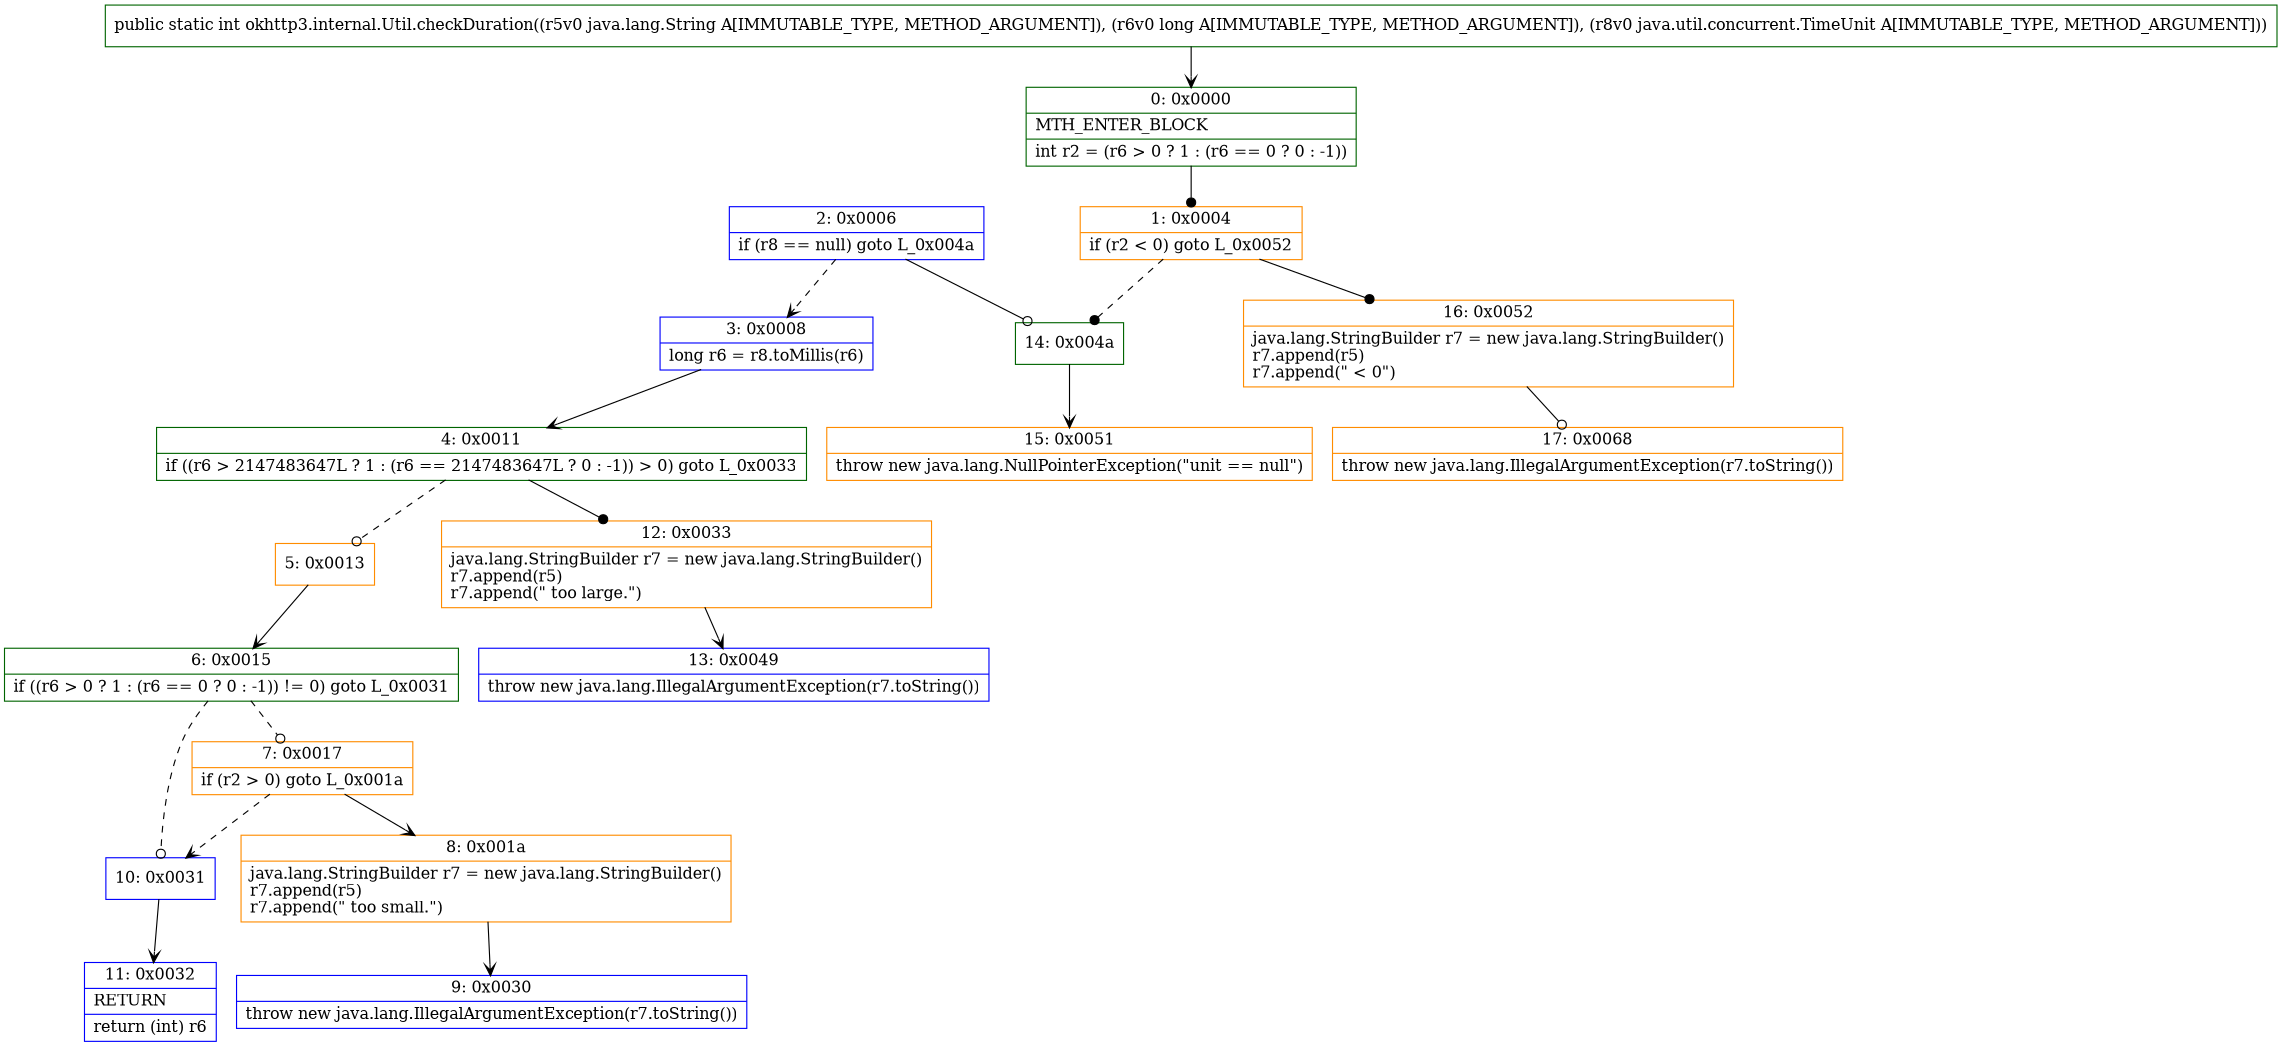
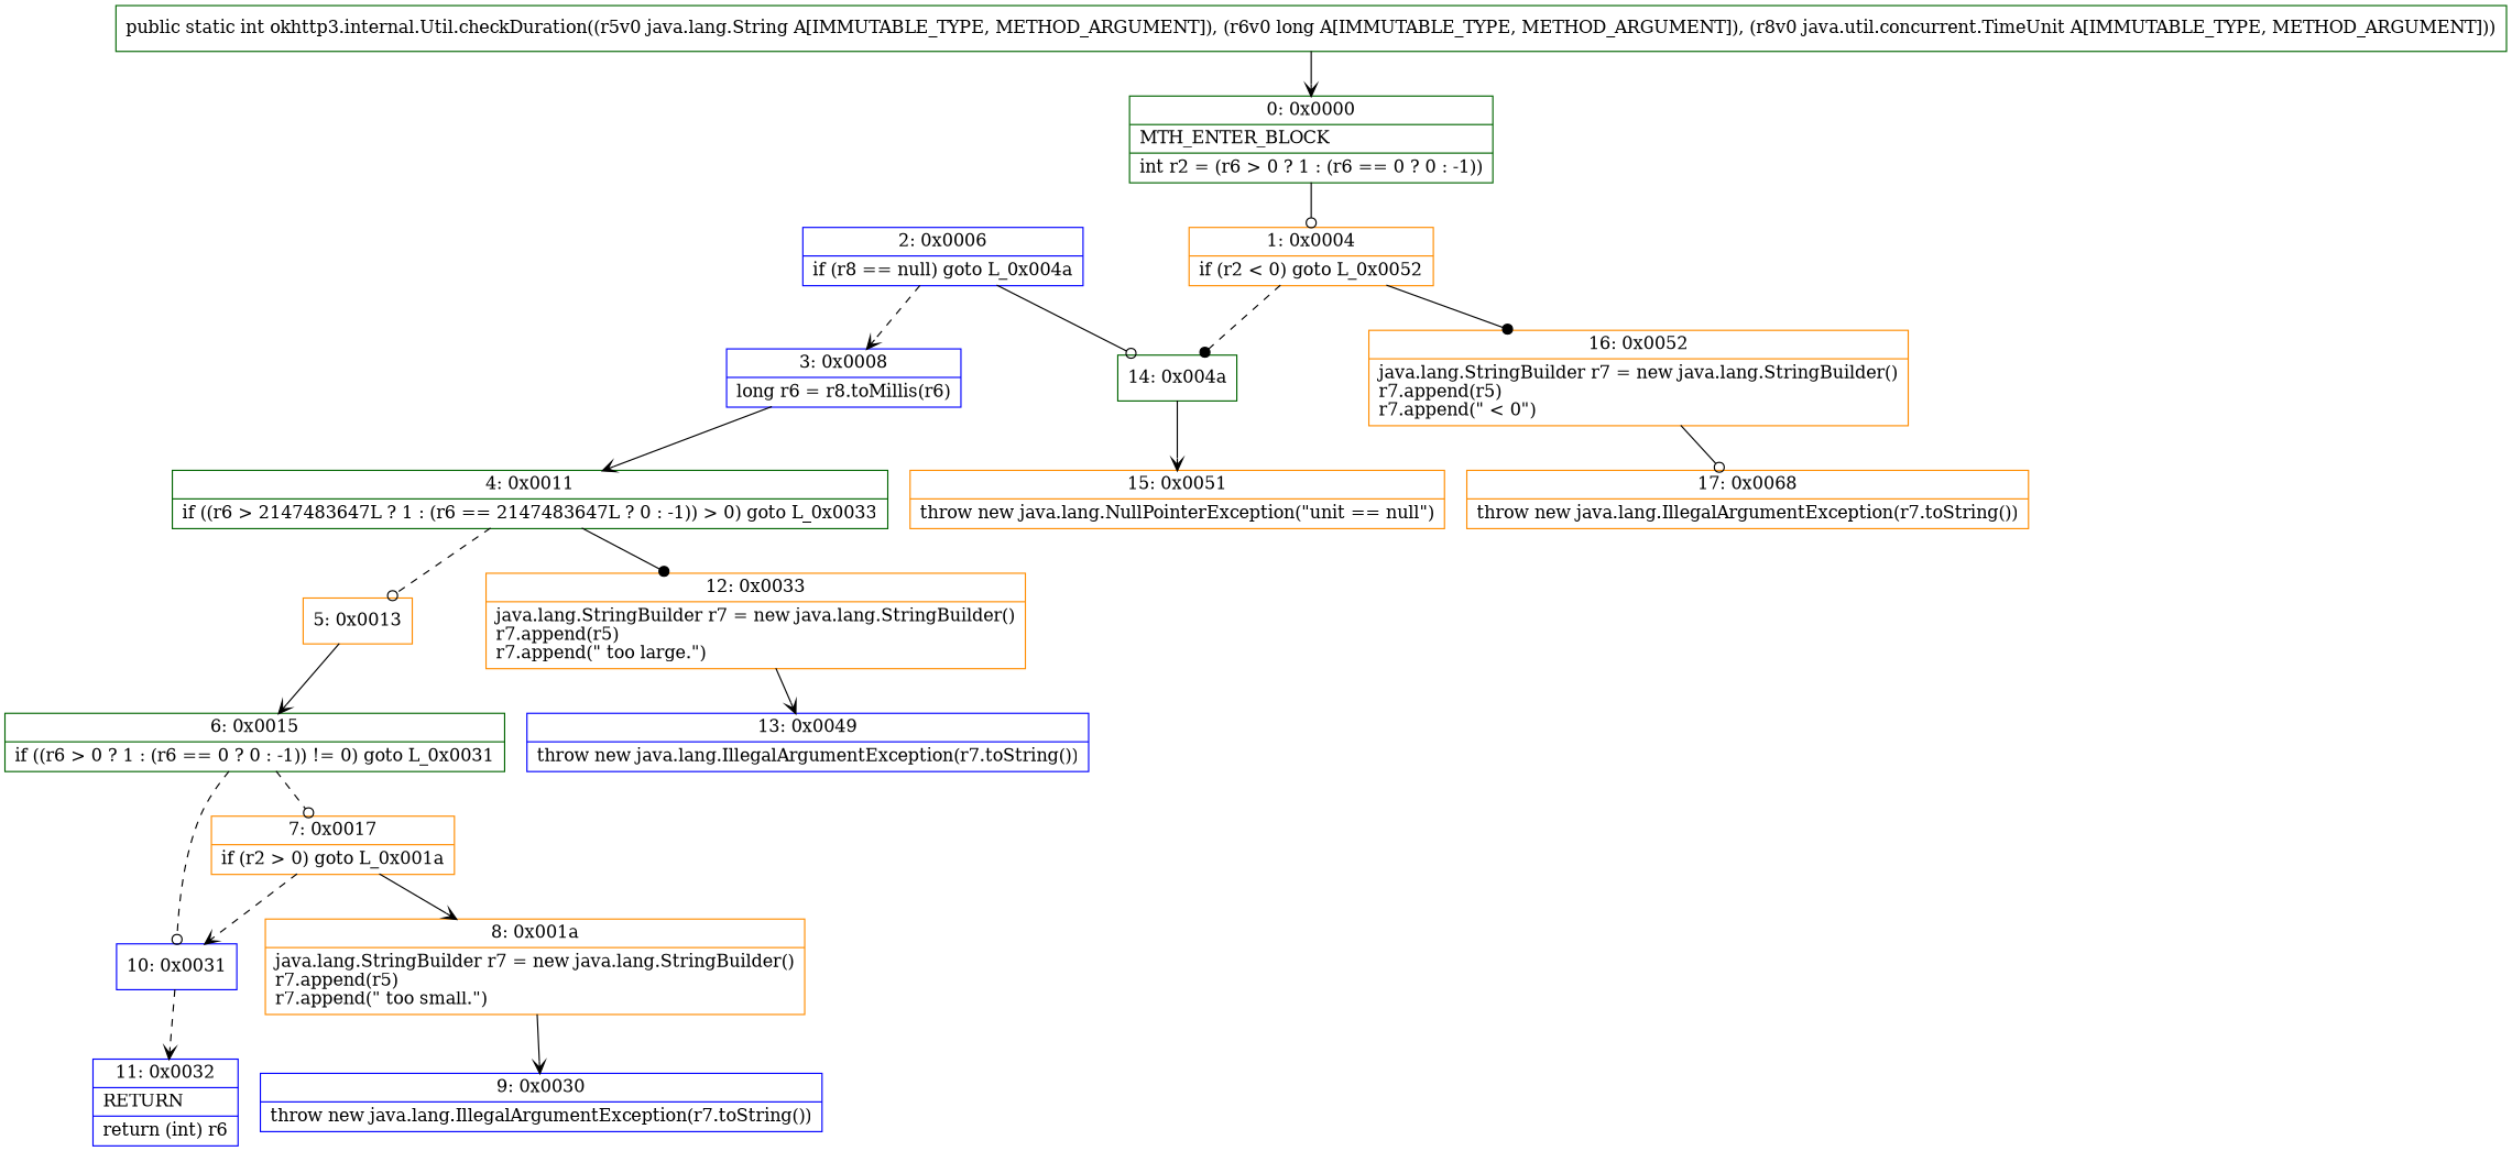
  digraph {
    node [color=darkorange shape=record]
    edge [arrowhead=vee]
    n1 [color=darkgreen label="{0\:\ 0x0000|MTH_ENTER_BLOCK\l|int r2 = (r6 \> 0 ? 1 : (r6 == 0 ? 0 : \-1))\l}"]
    n2 [label="{1\:\ 0x0004|if (r2 \< 0) goto L_0x0052\l}"]
    n3 [label="{16\:\ 0x0052|java.lang.StringBuilder r7 = new java.lang.StringBuilder()\lr7.append(r5)\lr7.append(\" \< 0\")\l}"]
    n4 [color=darkgreen label="{14\:\ 0x004a}"]
    n5 [color=blue label="{2\:\ 0x0006|if (r8 == null) goto L_0x004a\l}"]
    n6 [color=blue label="{3\:\ 0x0008|long r6 = r8.toMillis(r6)\l}"]
    n7 [label="{17\:\ 0x0068|throw new java.lang.IllegalArgumentException(r7.toString())\l}"]
    n8 [color=darkgreen label="{4\:\ 0x0011|if ((r6 \> 2147483647L ? 1 : (r6 == 2147483647L ? 0 : \-1)) \> 0) goto L_0x0033\l}"]
    n9 [label="{15\:\ 0x0051|throw new java.lang.NullPointerException(\"unit == null\")\l}"]
    n10 [label="{5\:\ 0x0013}"]
    n11 [label="{12\:\ 0x0033|java.lang.StringBuilder r7 = new java.lang.StringBuilder()\lr7.append(r5)\lr7.append(\" too large.\")\l}"]
    n12 [color=darkgreen label="{6\:\ 0x0015|if ((r6 \> 0 ? 1 : (r6 == 0 ? 0 : \-1)) != 0) goto L_0x0031\l}"]
    n13 [color=blue label="{13\:\ 0x0049|throw new java.lang.IllegalArgumentException(r7.toString())\l}"]
    n14 [label="{7\:\ 0x0017|if (r2 \> 0) goto L_0x001a\l}"]
    n15 [color=blue label="{10\:\ 0x0031}"]
    n16 [label="{8\:\ 0x001a|java.lang.StringBuilder r7 = new java.lang.StringBuilder()\lr7.append(r5)\lr7.append(\" too small.\")\l}"]
    n17 [color=blue label="{11\:\ 0x0032|RETURN\l|return (int) r6\l}"]
    n18 [color=blue label="{9\:\ 0x0030|throw new java.lang.IllegalArgumentException(r7.toString())\l}"]
    n19 [color=darkgreen label="{public static int okhttp3.internal.Util.checkDuration((r5v0 java.lang.String A[IMMUTABLE_TYPE, METHOD_ARGUMENT]), (r6v0 long A[IMMUTABLE_TYPE, METHOD_ARGUMENT]), (r8v0 java.util.concurrent.TimeUnit A[IMMUTABLE_TYPE, METHOD_ARGUMENT])) }"]
-   n1 -> n2 [arrowhead=dot]
+   n1 -> n2 [arrowhead=odot]
    n2 -> n3 [arrowhead=dot]
    n2 -> n4 [arrowhead=dot style=dashed]
    n3 -> n7 [arrowhead=odot]
    n4 -> n9
    n5 -> n4 [arrowhead=odot]
    n5 -> n6 [style=dashed]
    n6 -> n8
    n8 -> n10 [arrowhead=odot style=dashed]
    n8 -> n11 [arrowhead=dot]
    n10 -> n12
    n11 -> n13
    n12 -> n14 [arrowhead=odot style=dashed]
    n12 -> n15 [arrowhead=odot style=dashed]
    n14 -> n15 [style=dashed]
    n14 -> n16
-   n15 -> n17
+   n15 -> n17 [style=dashed]
    n16 -> n18
    n19 -> n1
  }
